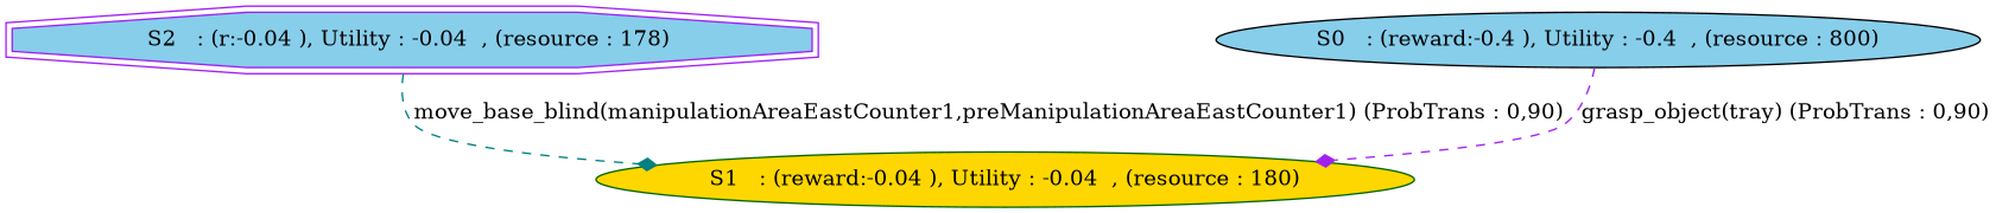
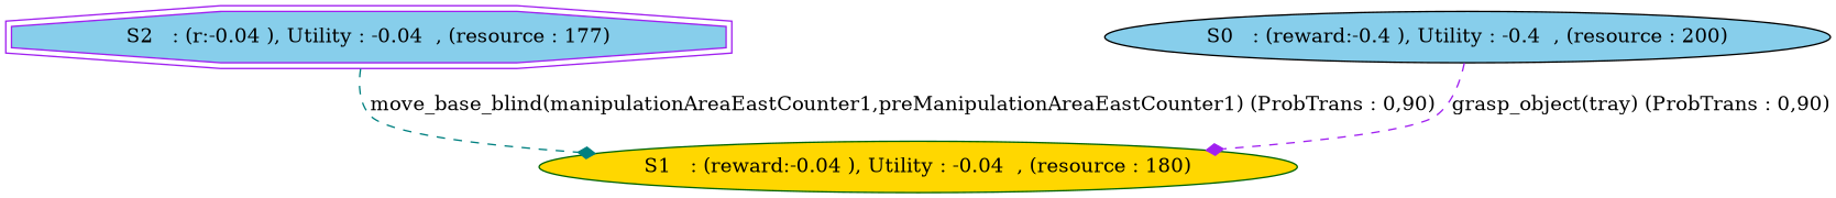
  digraph {
    node [fillcolor=skyblue style=filled]
    edge [arrowhead=diamond style=dashed]
-   n1 [color=purple label=" S2   : (r:-0.04 ), Utility : -0.04  , (resource : 178)  " shape=doubleoctagon]
+   n1 [color=purple label="S2   : (r:-0.04 ), Utility : -0.04  , (resource : 177)" shape=doubleoctagon]
    n2 [color=darkgreen fillcolor=gold label=" S1   : (reward:-0.04 ), Utility : -0.04  , (resource : 180) "]
-   n3 [color=black label="S0   : (reward:-0.4 ), Utility : -0.4  , (resource : 800)"]
+   n3 [color=black label=" S0   : (reward:-0.4 ), Utility : -0.4  , (resource : 200) "]
    n1 -> n2 [color=teal label="move_base_blind(manipulationAreaEastCounter1,preManipulationAreaEastCounter1) (ProbTrans : 0,90)"]
    n3 -> n2 [color=purple label="grasp_object(tray) (ProbTrans : 0,90)"]
  }
